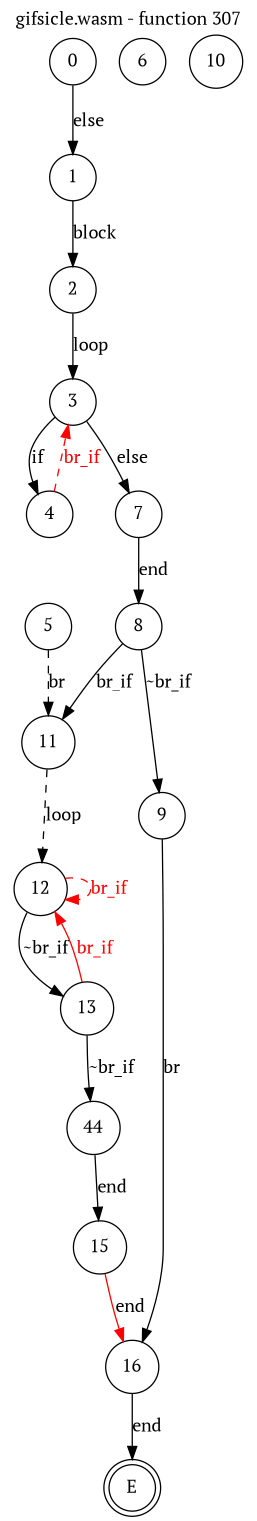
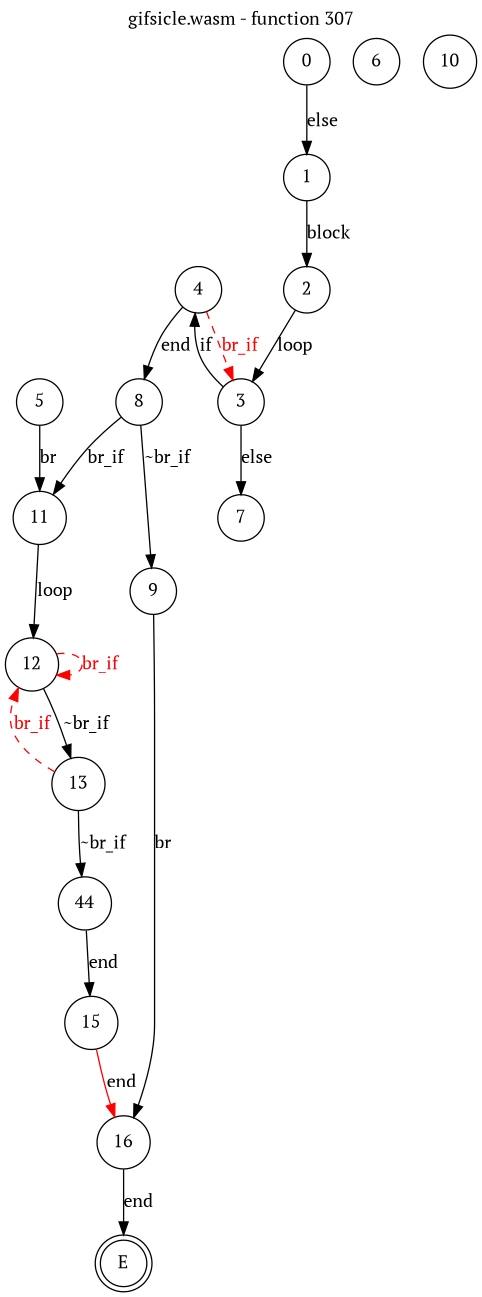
  digraph {
    fontname="PT Serif"
    label="gifsicle.wasm - function 307"
    labelfontcolor=black
    labelfontname=Helvetica
    labelfontsize=16
    labelloc=t
    node [fontname="PT Serif" shape=circle fontcolor=black]
    edge [fontname="PT Serif"]
    E [shape=doublecircle fontcolor=""]
    n2 [label=0]
    n3 [label=1]
    n4 [label=2]
    n5 [label=3]
    n6 [label=4]
    n7 [label=7]
    n8 [label=8]
    n9 [label=5]
    n10 [label=11]
    n11 [label=12]
    n12 [label=6]
    n13 [label=9]
    n14 [label=16]
    n15 [label=10]
    n16 [label=13]
    n17 [label=44]
    n18 [label=15]
    n2 -> n3 [label=else]
    n3 -> n4 [label=block]
    n4 -> n5 [label=loop]
    n5 -> n6 [label=if]
    n5 -> n7 [label=else]
    n6 -> n5 [color=red fontcolor=red label=br_if style=dashed]
-   n7 -> n8 [label=end]
+   n6 -> n8 [label=end]
    n8 -> n10 [label=br_if]
    n8 -> n13 [label="~br_if"]
-   n9 -> n10 [label=br style=dashed]
-   n10 -> n11 [label=loop style=dashed]
+   n9 -> n10 [label=br]
+   n10 -> n11 [label=loop]
    n11 -> n11 [color=red fontcolor=red label=br_if style=dashed]
    n11 -> n16 [label="~br_if"]
    n13 -> n14 [label=br]
    n14 -> E [label=end]
-   n16 -> n11 [color=red fontcolor=red label=br_if style=solid]
+   n16 -> n11 [color=red fontcolor=red label=br_if style=dashed]
    n16 -> n17 [label="~br_if"]
    n17 -> n18 [label=end]
    n18 -> n14 [color=red label=end]
  }
